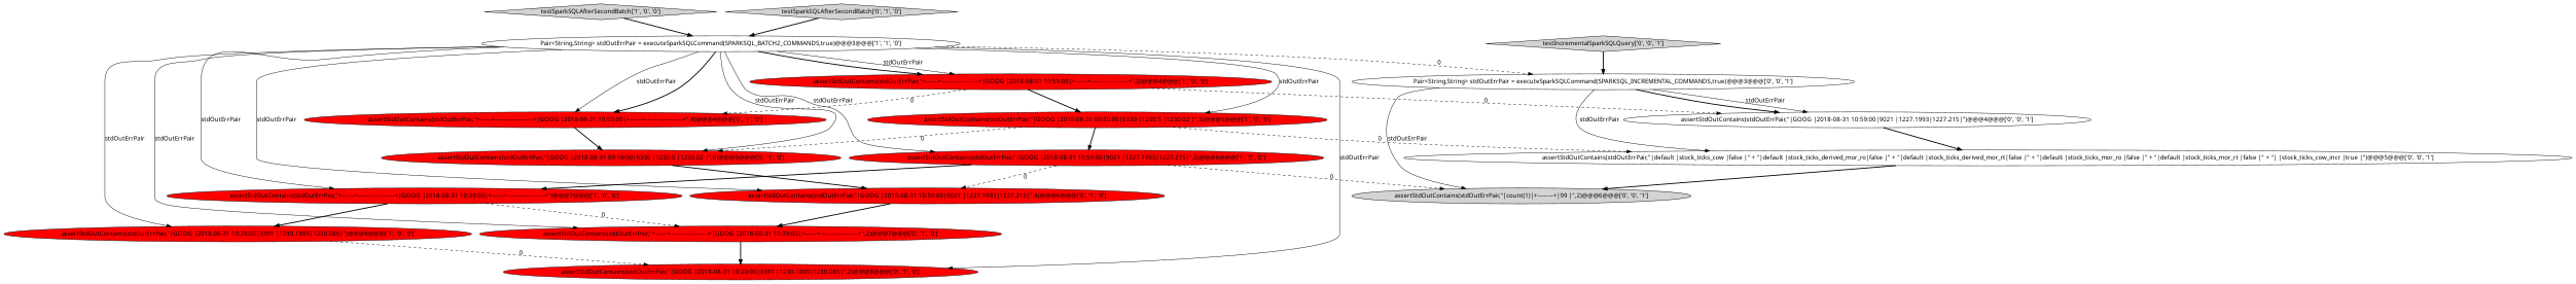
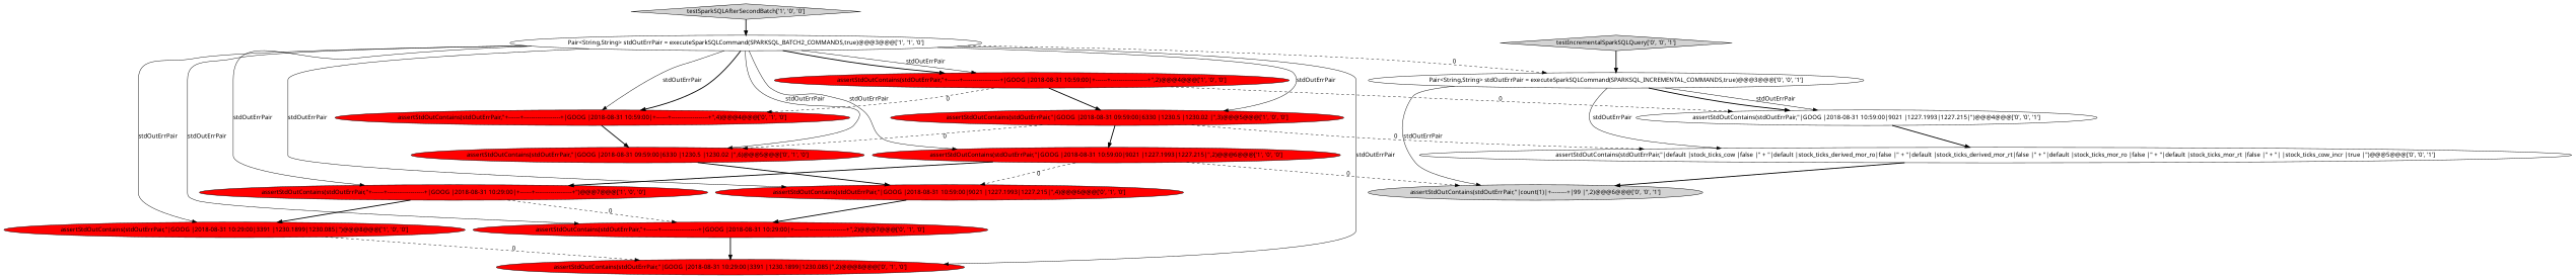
  digraph {
    fontname="Noto Sans"
    node [fillcolor=red shape=ellipse style=filled fontname="Noto Sans"]
    edge [style=bold fontname="Noto Sans"]
    n1 [label="assertStdOutContains(stdOutErrPair,\"+------+-------------------+|GOOG |2018-08-31 10:29:00|+------+-------------------+\")@@@7@@@['1', '0', '0']"]
    n2 [label="assertStdOutContains(stdOutErrPair,\"|GOOG |2018-08-31 10:29:00|3391 |1230.1899|1230.085|\")@@@8@@@['1', '0', '0']"]
    n3 [label="assertStdOutContains(stdOutErrPair,\"+------+-------------------+|GOOG |2018-08-31 10:29:00|+------+-------------------+\",2)@@@7@@@['0', '1', '0']"]
    n4 [fillcolor=white label="assertStdOutContains(stdOutErrPair,\"|default |stock_ticks_cow |false |\" + \"|default |stock_ticks_derived_mor_ro|false |\" + \"|default |stock_ticks_derived_mor_rt|false |\" + \"|default |stock_ticks_mor_ro |false |\" + \"|default |stock_ticks_mor_rt |false |\" + \"| |stock_ticks_cow_incr |true |\")@@@5@@@['0', '0', '1']"]
    n5 [fillcolor=lightgray label="assertStdOutContains(stdOutErrPair,\"|count(1)|+--------+|99 |\",2)@@@6@@@['0', '0', '1']"]
    n6 [fillcolor=lightgray label="testSparkSQLAfterSecondBatch['1', '0', '0']" shape=diamond]
    n7 [fillcolor=white label="Pair<String,String> stdOutErrPair = executeSparkSQLCommand(SPARKSQL_BATCH2_COMMANDS,true)@@@3@@@['1', '1', '0']"]
    n8 [label="assertStdOutContains(stdOutErrPair,\"|GOOG |2018-08-31 10:29:00|3391 |1230.1899|1230.085|\",2)@@@8@@@['0', '1', '0']"]
-   n9 [fillcolor=lightgray label="testSparkSQLAfterSecondBatch['0', '1', '0']" shape=diamond]
    n10 [label="assertStdOutContains(stdOutErrPair,\"|GOOG |2018-08-31 09:59:00|6330 |1230.5 |1230.02 |\",6)@@@5@@@['0', '1', '0']"]
    n11 [label="assertStdOutContains(stdOutErrPair,\"|GOOG |2018-08-31 10:59:00|9021 |1227.1993|1227.215|\",4)@@@6@@@['0', '1', '0']"]
    n12 [fillcolor=lightgray label="testIncrementalSparkSQLQuery['0', '0', '1']" shape=diamond]
    n13 [fillcolor=white label="Pair<String,String> stdOutErrPair = executeSparkSQLCommand(SPARKSQL_INCREMENTAL_COMMANDS,true)@@@3@@@['0', '0', '1']"]
    n14 [fillcolor=white label="assertStdOutContains(stdOutErrPair,\"|GOOG |2018-08-31 10:59:00|9021 |1227.1993|1227.215|\")@@@4@@@['0', '0', '1']"]
    n15 [label="assertStdOutContains(stdOutErrPair,\"|GOOG |2018-08-31 09:59:00|6330 |1230.5 |1230.02 |\",3)@@@5@@@['1', '0', '0']"]
    n16 [label="assertStdOutContains(stdOutErrPair,\"|GOOG |2018-08-31 10:59:00|9021 |1227.1993|1227.215|\",2)@@@6@@@['1', '0', '0']"]
    n17 [label="assertStdOutContains(stdOutErrPair,\"+------+-------------------+|GOOG |2018-08-31 10:59:00|+------+-------------------+\",2)@@@4@@@['1', '0', '0']"]
    n18 [label="assertStdOutContains(stdOutErrPair,\"+------+-------------------+|GOOG |2018-08-31 10:59:00|+------+-------------------+\",4)@@@4@@@['0', '1', '0']"]
    n1 -> n2
    n1 -> n3 [label=0 style=dashed]
    n2 -> n8 [label=0 style=dashed]
    n3 -> n8
    n4 -> n5
    n6 -> n7
    n7 -> n1 [label=stdOutErrPair style=solid]
    n7 -> n2 [label=stdOutErrPair style=solid]
    n7 -> n3 [label=stdOutErrPair style=solid]
    n7 -> n8 [label=stdOutErrPair style=solid]
    n7 -> n10 [label=stdOutErrPair style=solid]
    n7 -> n11 [label=stdOutErrPair style=solid]
    n7 -> n13 [label=0 style=dashed]
    n7 -> n15 [label=stdOutErrPair style=solid]
    n7 -> n16 [label=stdOutErrPair style=solid]
    n7 -> n17 [label=stdOutErrPair style=solid]
    n7 -> n17
    n7 -> n18 [label=stdOutErrPair style=solid]
    n7 -> n18
-   n9 -> n7
    n10 -> n11
    n11 -> n3
    n12 -> n13
    n13 -> n4 [label=stdOutErrPair style=solid]
    n13 -> n5 [label=stdOutErrPair style=solid]
    n13 -> n14 [label=stdOutErrPair style=solid]
    n13 -> n14
    n14 -> n4
    n15 -> n4 [label=0 style=dashed]
    n15 -> n10 [label=0 style=dashed]
    n15 -> n16
    n16 -> n1
    n16 -> n5 [label=0 style=dashed]
    n16 -> n11 [label=0 style=dashed]
    n17 -> n14 [label=0 style=dashed]
    n17 -> n15
    n17 -> n18 [label=0 style=dashed]
    n18 -> n10
  }
